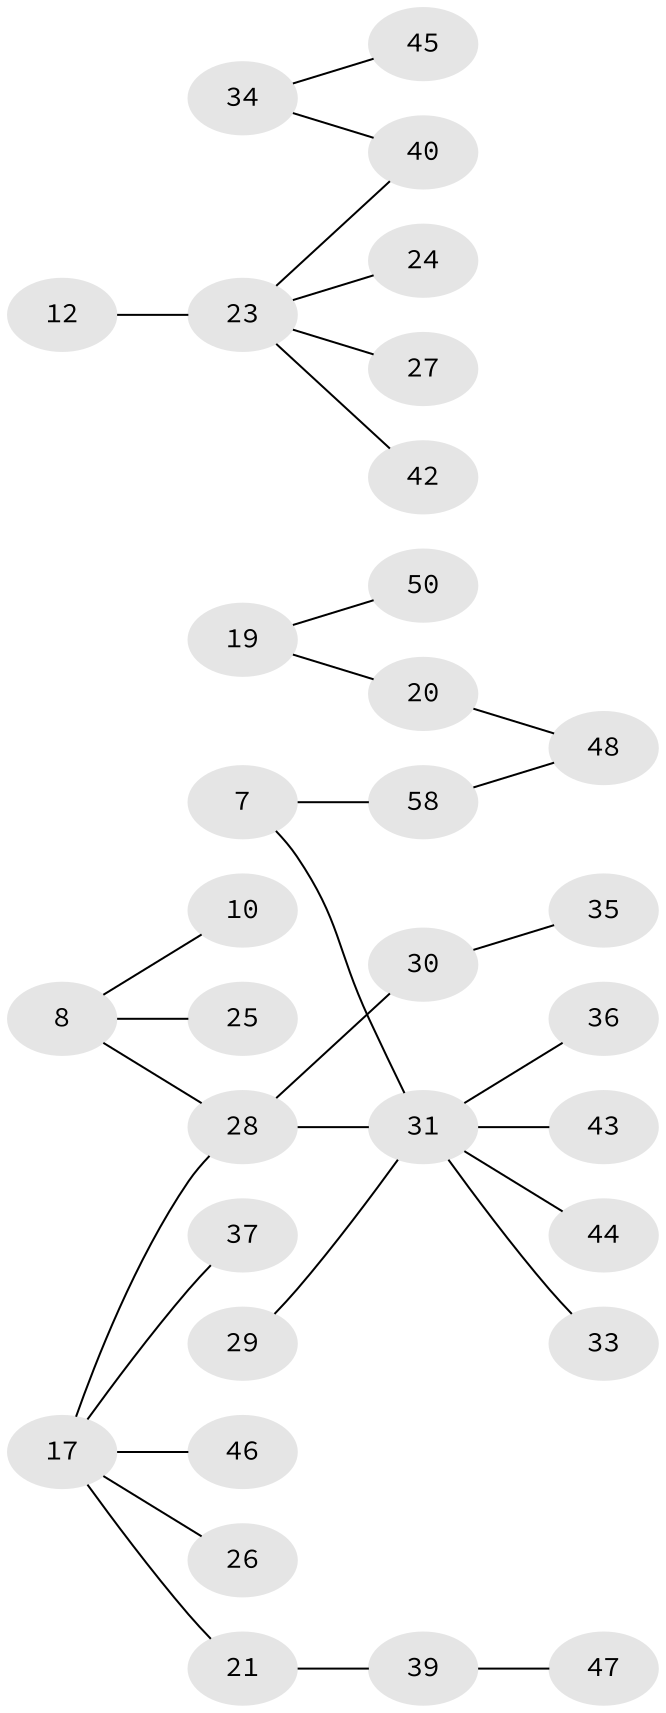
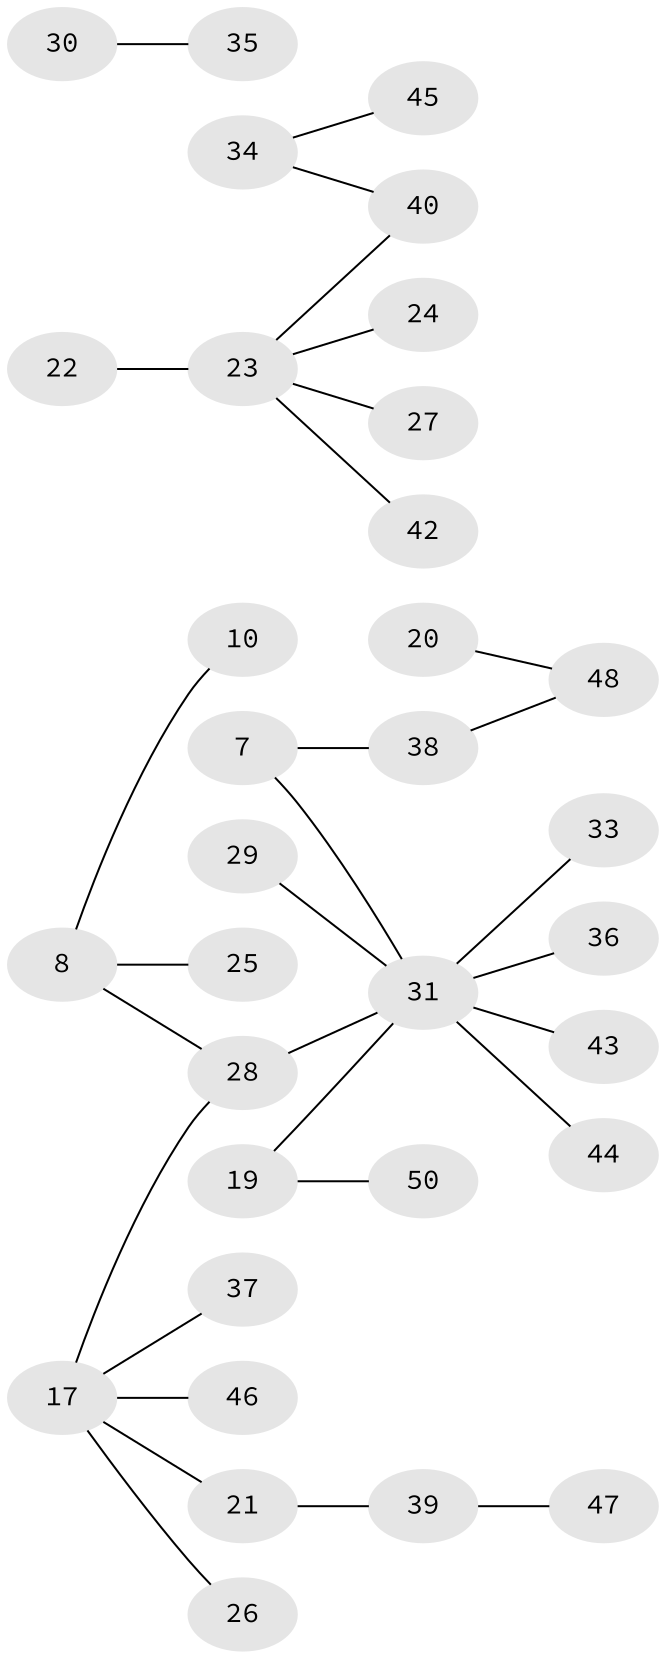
  graph {
    fontname="Source Code Pro"
    rankdir=LR
    node [color=gray90 fontname="Source Code Pro" style=filled]
    edge [fontname="Source Code Pro"]
    31 [super="+14+11+5"]
    33
    36
    43
    44
    7
-   38 [super="+18" label=58]
+   38 [super="+18"]
    48
    8
    10
    25
    28 [super="+1"]
    23 [super="+22+13"]
-   12
+   12 [label=22]
    30
    24
    27
    40 [super="+32"]
    42
    17 [super="+15+16"]
    21
    26
    37
    46
    39
    19 [super="+6"]
    50
    20
    47
    35
    29
    34
    45
    31 -- 33
    31 -- 36
    31 -- 43
    31 -- 44
    7 -- 31
    7 -- 38
    38 -- 48
    8 -- 10
    8 -- 25
    8 -- 28
    28 -- 31
-   28 -- 30
    23 -- 24
    23 -- 27
    23 -- 40
    23 -- 42
    12 -- 23
    30 -- 35
    17 -- 28
    17 -- 21
    17 -- 26
    17 -- 37
    17 -- 46
    21 -- 39
    39 -- 47
-   19 -- 20
+   19 -- 31
    19 -- 50
    20 -- 48
    29 -- 31
    34 -- 40
    34 -- 45
  }
